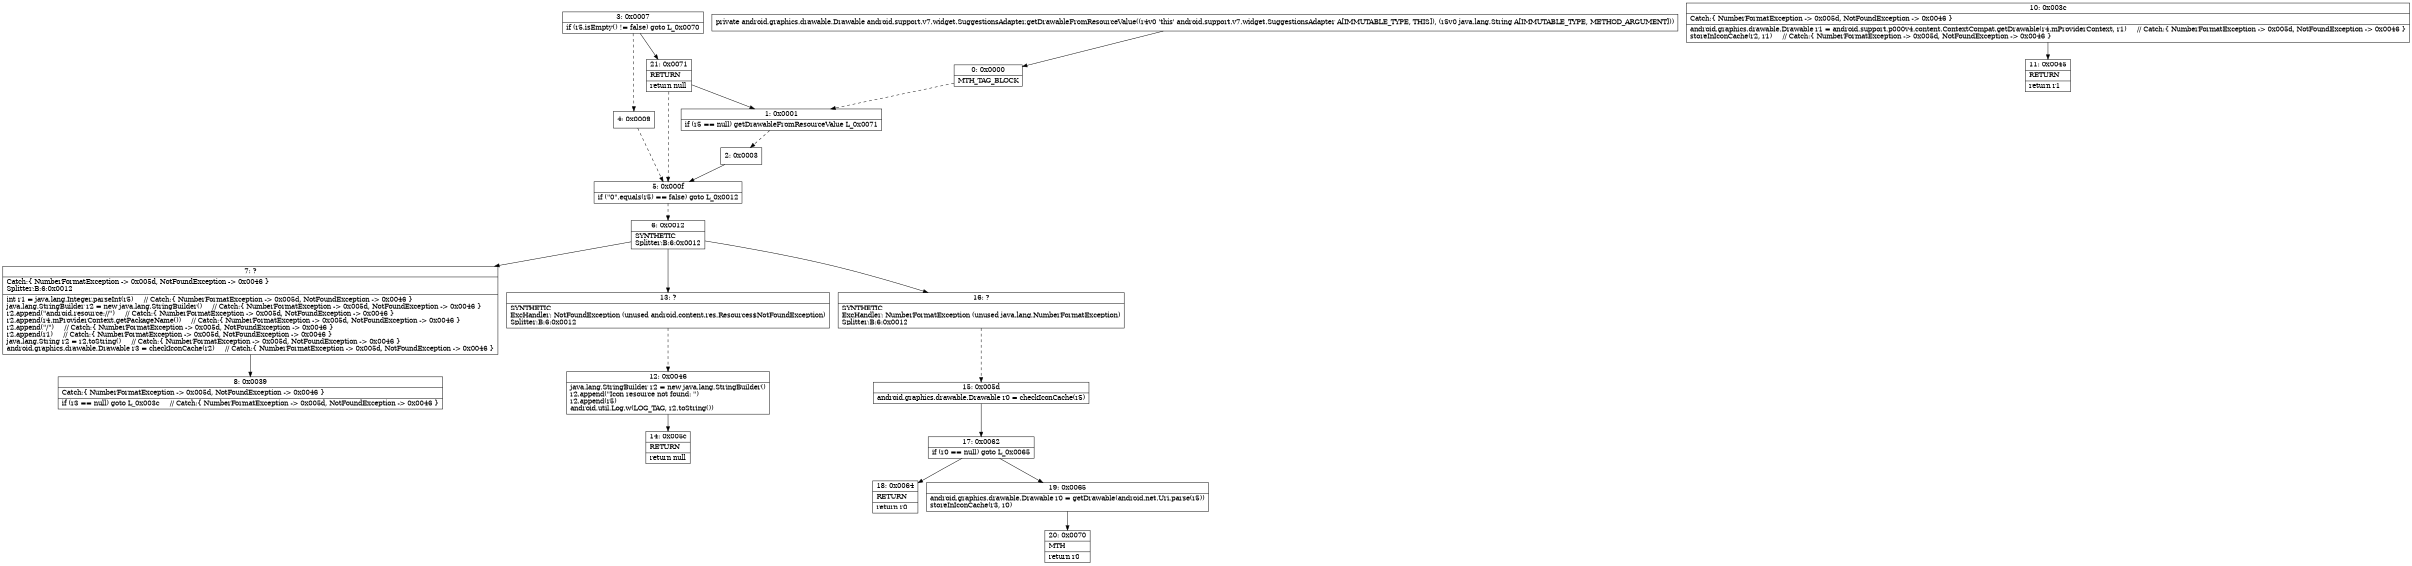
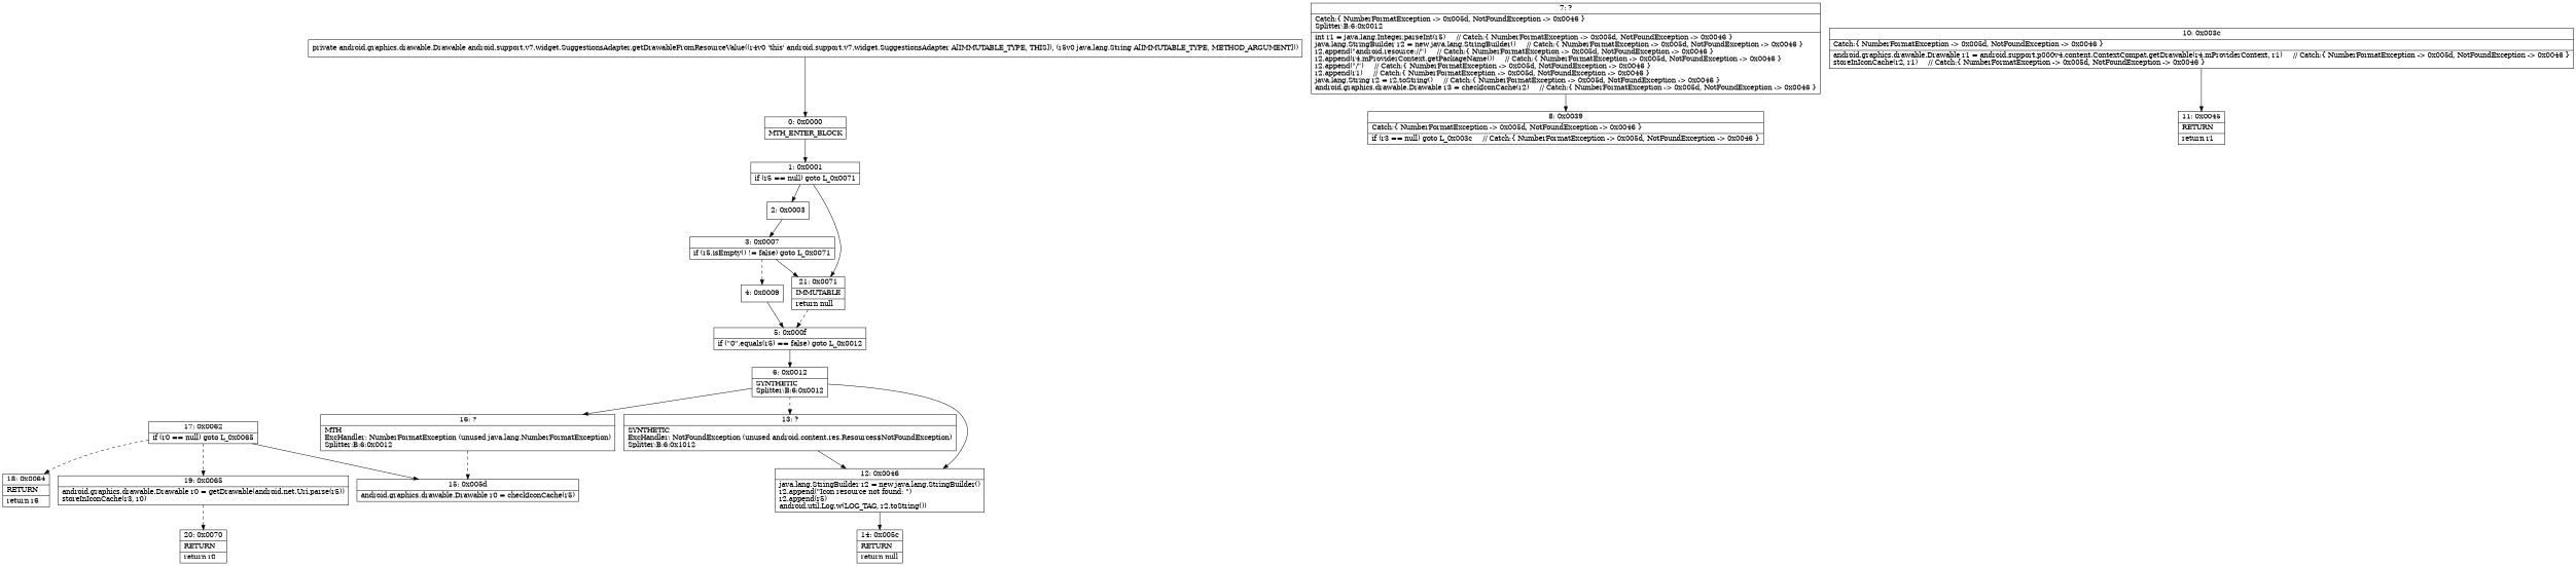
  digraph {
    node [shape=record]
-   n1 [label="{0\:\ 0x0000|MTH_TAG_BLOCK\l}"]
-   n2 [label="{1\:\ 0x0001|if (r5 == null) getDrawableFromResourceValue L_0x0071\l}"]
+   n1 [label="{0\:\ 0x0000|MTH_ENTER_BLOCK\l}"]
+   n2 [label="{1\:\ 0x0001|if (r5 == null) goto L_0x0071\l}"]
    n3 [label="{2\:\ 0x0003}"]
-   n4 [label="{21\:\ 0x0071|RETURN\l|return null\l}"]
-   n5 [label="{3\:\ 0x0007|if (r5.isEmpty() != false) goto L_0x0070\l}"]
+   n4 [label="{21\:\ 0x0071|IMMUTABLE\l|return null\l}"]
+   n5 [label="{3\:\ 0x0007|if (r5.isEmpty() != false) goto L_0x0071\l}"]
    n6 [label="{5\:\ 0x000f|if (\"0\".equals(r5) == false) goto L_0x0012\l}"]
    n7 [label="{4\:\ 0x0009}"]
    n8 [label="{6\:\ 0x0012|SYNTHETIC\lSplitter:B:6:0x0012\l}"]
    n9 [label="{7\:\ ?|Catch:\{ NumberFormatException \-\> 0x005d, NotFoundException \-\> 0x0046 \}\lSplitter:B:6:0x0012\l|int r1 = java.lang.Integer.parseInt(r5)     \/\/ Catch:\{ NumberFormatException \-\> 0x005d, NotFoundException \-\> 0x0046 \}\ljava.lang.StringBuilder r2 = new java.lang.StringBuilder()     \/\/ Catch:\{ NumberFormatException \-\> 0x005d, NotFoundException \-\> 0x0046 \}\lr2.append(\"android.resource:\/\/\")     \/\/ Catch:\{ NumberFormatException \-\> 0x005d, NotFoundException \-\> 0x0046 \}\lr2.append(r4.mProviderContext.getPackageName())     \/\/ Catch:\{ NumberFormatException \-\> 0x005d, NotFoundException \-\> 0x0046 \}\lr2.append(\"\/\")     \/\/ Catch:\{ NumberFormatException \-\> 0x005d, NotFoundException \-\> 0x0046 \}\lr2.append(r1)     \/\/ Catch:\{ NumberFormatException \-\> 0x005d, NotFoundException \-\> 0x0046 \}\ljava.lang.String r2 = r2.toString()     \/\/ Catch:\{ NumberFormatException \-\> 0x005d, NotFoundException \-\> 0x0046 \}\landroid.graphics.drawable.Drawable r3 = checkIconCache(r2)     \/\/ Catch:\{ NumberFormatException \-\> 0x005d, NotFoundException \-\> 0x0046 \}\l}"]
-   n10 [label="{13\:\ ?|SYNTHETIC\lExcHandler: NotFoundException (unused android.content.res.Resources$NotFoundException)\lSplitter:B:6:0x0012\l}"]
-   n11 [label="{16\:\ ?|SYNTHETIC\lExcHandler: NumberFormatException (unused java.lang.NumberFormatException)\lSplitter:B:6:0x0012\l}"]
+   n10 [label="{13\:\ ?|SYNTHETIC\lExcHandler: NotFoundException (unused android.content.res.Resources$NotFoundException)\lSplitter:B:6:0x1012\l}"]
+   n11 [label="{16\:\ ?|MTH\lExcHandler: NumberFormatException (unused java.lang.NumberFormatException)\lSplitter:B:6:0x0012\l}"]
    n12 [label="{8\:\ 0x0039|Catch:\{ NumberFormatException \-\> 0x005d, NotFoundException \-\> 0x0046 \}\l|if (r3 == null) goto L_0x003c     \/\/ Catch:\{ NumberFormatException \-\> 0x005d, NotFoundException \-\> 0x0046 \}\l}"]
    n13 [label="{12\:\ 0x0046|java.lang.StringBuilder r2 = new java.lang.StringBuilder()\lr2.append(\"Icon resource not found: \")\lr2.append(r5)\landroid.util.Log.w(LOG_TAG, r2.toString())\l}"]
    n14 [label="{15\:\ 0x005d|android.graphics.drawable.Drawable r0 = checkIconCache(r5)\l}"]
    n15 [label="{10\:\ 0x003c|Catch:\{ NumberFormatException \-\> 0x005d, NotFoundException \-\> 0x0046 \}\l|android.graphics.drawable.Drawable r1 = android.support.p000v4.content.ContextCompat.getDrawable(r4.mProviderContext, r1)     \/\/ Catch:\{ NumberFormatException \-\> 0x005d, NotFoundException \-\> 0x0046 \}\lstoreInIconCache(r2, r1)     \/\/ Catch:\{ NumberFormatException \-\> 0x005d, NotFoundException \-\> 0x0046 \}\l}"]
    n16 [label="{11\:\ 0x0045|RETURN\l|return r1\l}"]
    n17 [label="{14\:\ 0x005c|RETURN\l|return null\l}"]
    n18 [label="{17\:\ 0x0062|if (r0 == null) goto L_0x0065\l}"]
-   n19 [label="{18\:\ 0x0064|RETURN\l|return r0\l}"]
+   n19 [label="{18\:\ 0x0064|RETURN\l|return r6\l}"]
    n20 [label="{19\:\ 0x0065|android.graphics.drawable.Drawable r0 = getDrawable(android.net.Uri.parse(r5))\lstoreInIconCache(r3, r0)\l}"]
-   n21 [label="{20\:\ 0x0070|MTH\l|return r0\l}"]
+   n21 [label="{20\:\ 0x0070|RETURN\l|return r0\l}"]
    n22 [label="{private android.graphics.drawable.Drawable android.support.v7.widget.SuggestionsAdapter.getDrawableFromResourceValue((r4v0 'this' android.support.v7.widget.SuggestionsAdapter A[IMMUTABLE_TYPE, THIS]), (r5v0 java.lang.String A[IMMUTABLE_TYPE, METHOD_ARGUMENT])) }"]
-   n1 -> n2 [style=dashed]
-   n2 -> n3 [style=dashed]
-   n4 -> n2
-   n3 -> n6
+   n1 -> n2
+   n2 -> n3 [style=solid]
+   n2 -> n4
+   n3 -> n5
    n4 -> n6 [style=dashed]
    n5 -> n4
    n5 -> n7 [style=dashed]
-   n6 -> n8 [style=dashed]
-   n7 -> n6 [style=dashed]
-   n8 -> n9
-   n8 -> n10
+   n6 -> n8
+   n7 -> n6
+   n8 -> n13
+   n8 -> n10 [style=dashed]
    n8 -> n11
    n9 -> n12
-   n10 -> n13 [style=dashed]
+   n10 -> n13
    n11 -> n14 [style=dashed]
    n13 -> n17
-   n14 -> n18
+   n18 -> n14
    n15 -> n16
-   n18 -> n19 [style=solid]
-   n18 -> n20
-   n20 -> n21
+   n18 -> n19 [style=dashed]
+   n18 -> n20 [style=dashed]
+   n20 -> n21 [style=dashed]
    n22 -> n1
  }
